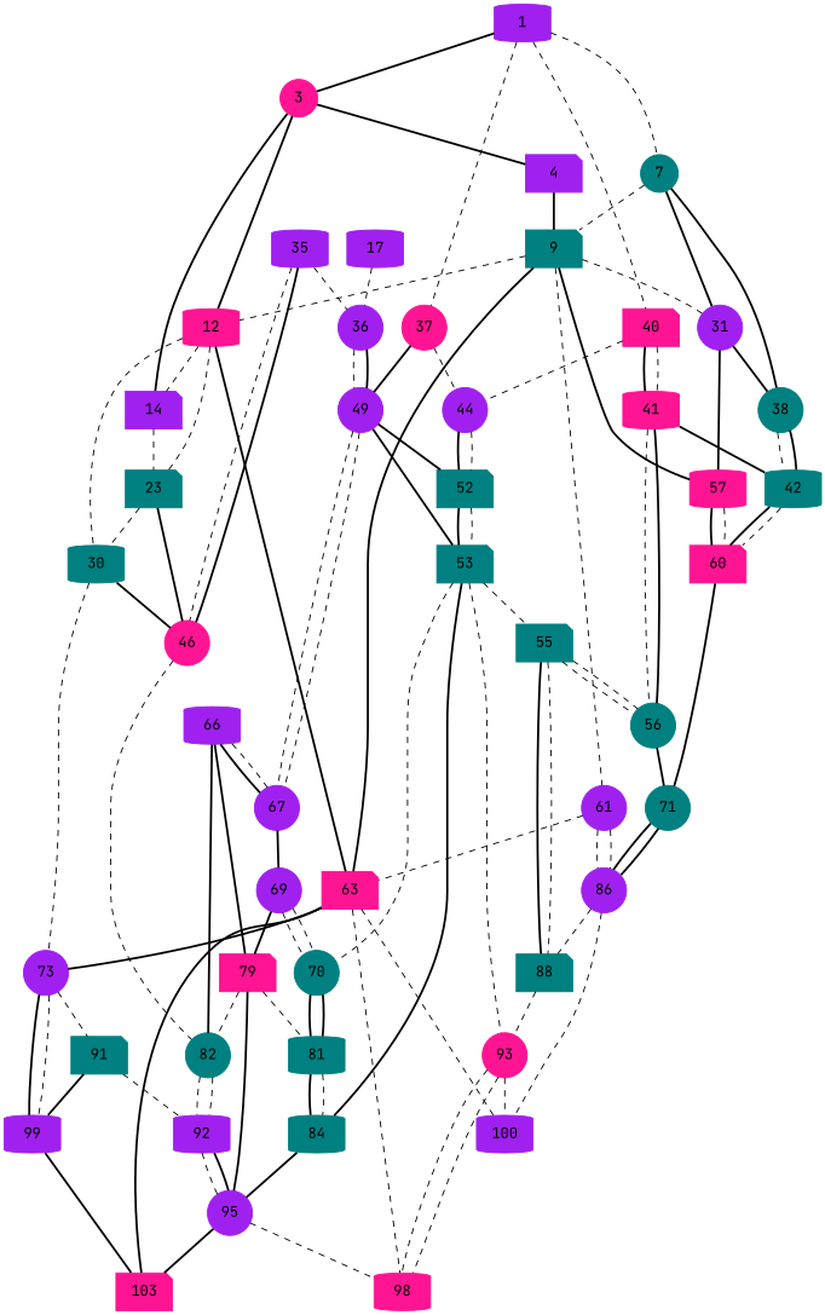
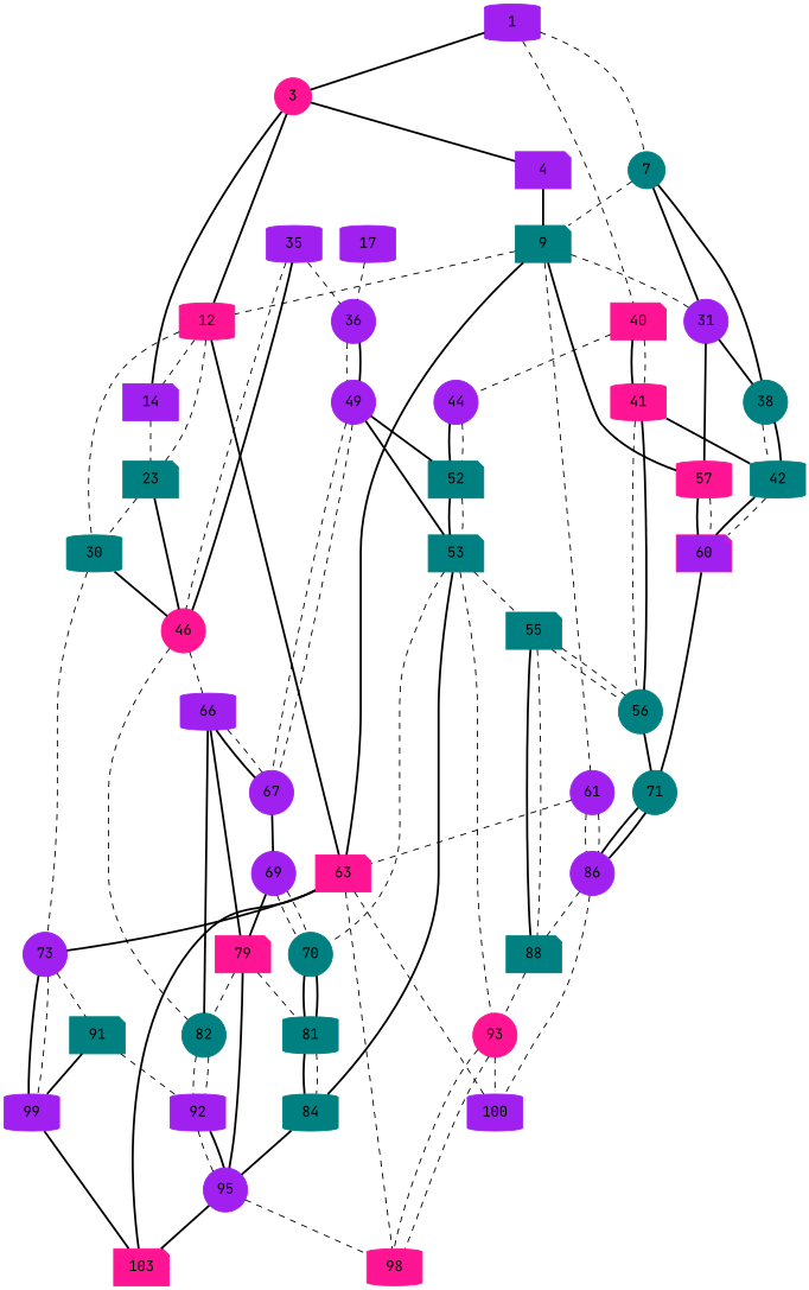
  graph {
    fontname="JetBrains Mono"
    node [color=purple fontname="JetBrains Mono" shape=circle style=filled]
    edge [fontname="JetBrains Mono" style=dashed]
    1 [shape=cylinder super="+2+5"]
    3 [color=deeppink super="+11"]
    7 [color=teal super="+8+28"]
-   37 [color=deeppink super="+43"]
    40 [color=deeppink shape=note]
    4 [shape=note]
    12 [color=deeppink shape=cylinder super="+20+13"]
    14 [shape=note super="+15"]
    9 [color=teal shape=note super="+10+26"]
    31 [super="+39"]
    38 [color=teal]
    49 [super="+50"]
    44
    41 [color=deeppink shape=cylinder]
    63 [color=deeppink shape=note super="+72+104"]
    23 [color=teal shape=note super="+45"]
    30 [color=teal shape=cylinder super="+47"]
    57 [color=deeppink shape=cylinder]
    61 [super="+62"]
    42 [color=teal shape=cylinder]
-   60 [color=deeppink shape=note]
+   60 [color=deeppink shape=note fillcolor=purple]
    86 [super="+89"]
    73 [super="+74"]
    100 [shape=cylinder super="+101"]
    98 [color=deeppink shape=cylinder]
    103 [color=deeppink shape=note]
    46 [color=deeppink super="+64"]
    17 [shape=cylinder super="+33"]
    36
    35 [shape=cylinder]
    66 [shape=cylinder super="+78"]
    82 [color=teal super="+83"]
    91 [color=teal shape=note]
    99 [shape=cylinder super="+102"]
    52 [color=teal shape=note]
    53 [color=teal shape=note super="+59+54"]
    67
    56 [color=teal]
    71 [color=teal]
    79 [color=deeppink shape=note super="+80"]
    92 [shape=cylinder]
    55 [color=teal shape=note]
    70 [color=teal]
    84 [color=teal shape=cylinder]
    93 [color=deeppink super="+94"]
    69
    88 [color=teal shape=note]
    81 [color=teal shape=cylinder]
    95 [super="+96"]
    1 -- 3 [style=bold]
    1 -- 7
-   1 -- 37
    1 -- 40
    3 -- 4 [style=bold]
    3 -- 12 [style=bold]
    3 -- 14 [style=bold]
    7 -- 9 [weight=2]
    7 -- 31 [style=bold]
    7 -- 38 [style=bold]
-   37 -- 49 [style=bold]
-   37 -- 44
    40 -- 44
    40 -- 41 [style=bold]
    40 -- 41
    4 -- 9 [style=bold]
    12 -- 14
    12 -- 63 [style=bold]
    12 -- 23
    12 -- 30 [weight=2]
    14 -- 23
    9 -- 12
    9 -- 31
    9 -- 63 [style=bold]
    9 -- 57 [style=bold]
    9 -- 61
    31 -- 38 [style=bold]
    31 -- 57 [style=bold]
    38 -- 42
    38 -- 42 [style=bold]
    49 -- 52 [style=bold]
    49 -- 53 [style=bold]
    49 -- 67
    49 -- 67
    44 -- 52 [style=bold]
    44 -- 52
    41 -- 42 [style=bold]
    41 -- 56
    41 -- 56 [style=bold]
    63 -- 73 [style=bold]
    63 -- 100
    63 -- 98
    63 -- 103 [style=bold]
    23 -- 30
    23 -- 46 [style=bold]
    30 -- 73
    30 -- 46 [style=bold]
    57 -- 60 [style=bold]
    57 -- 60
    61 -- 63
    61 -- 86
    61 -- 86
    42 -- 60 [style=bold]
    42 -- 60
    60 -- 71 [style=bold]
    86 -- 100
    86 -- 88
    73 -- 91
    73 -- 99 [style=bold weight=2]
    73 -- 99
+   46 -- 66
    46 -- 82
    17 -- 36
    36 -- 49
    36 -- 49 [style=bold]
    35 -- 46
    35 -- 46 [style=bold]
    35 -- 36
    66 -- 82 [style=bold]
    66 -- 67 [style=bold]
    66 -- 67
    66 -- 79 [style=bold]
    82 -- 92
    82 -- 92
    91 -- 99 [style=bold]
    91 -- 92
    99 -- 103 [style=bold]
    52 -- 53 [style=bold]
    52 -- 53
    53 -- 55
    53 -- 70
    53 -- 84 [style=bold]
    53 -- 93
    67 -- 69 [style=bold]
    56 -- 71 [style=bold]
    71 -- 86 [style=bold]
    71 -- 86 [style=bold]
    79 -- 82
    79 -- 81
    79 -- 95 [style=bold]
    92 -- 95
    92 -- 95 [style=bold]
    55 -- 56
    55 -- 56
    55 -- 88 [style=bold]
    55 -- 88
    70 -- 81 [style=bold]
    70 -- 81 [style=bold]
    84 -- 95 [style=bold]
    93 -- 100
    93 -- 98
    93 -- 98
    69 -- 79 [style=bold]
    69 -- 70
    69 -- 70
    88 -- 93
    81 -- 84 [style=bold]
    81 -- 84
    95 -- 98
    95 -- 103 [style=bold]
  }
